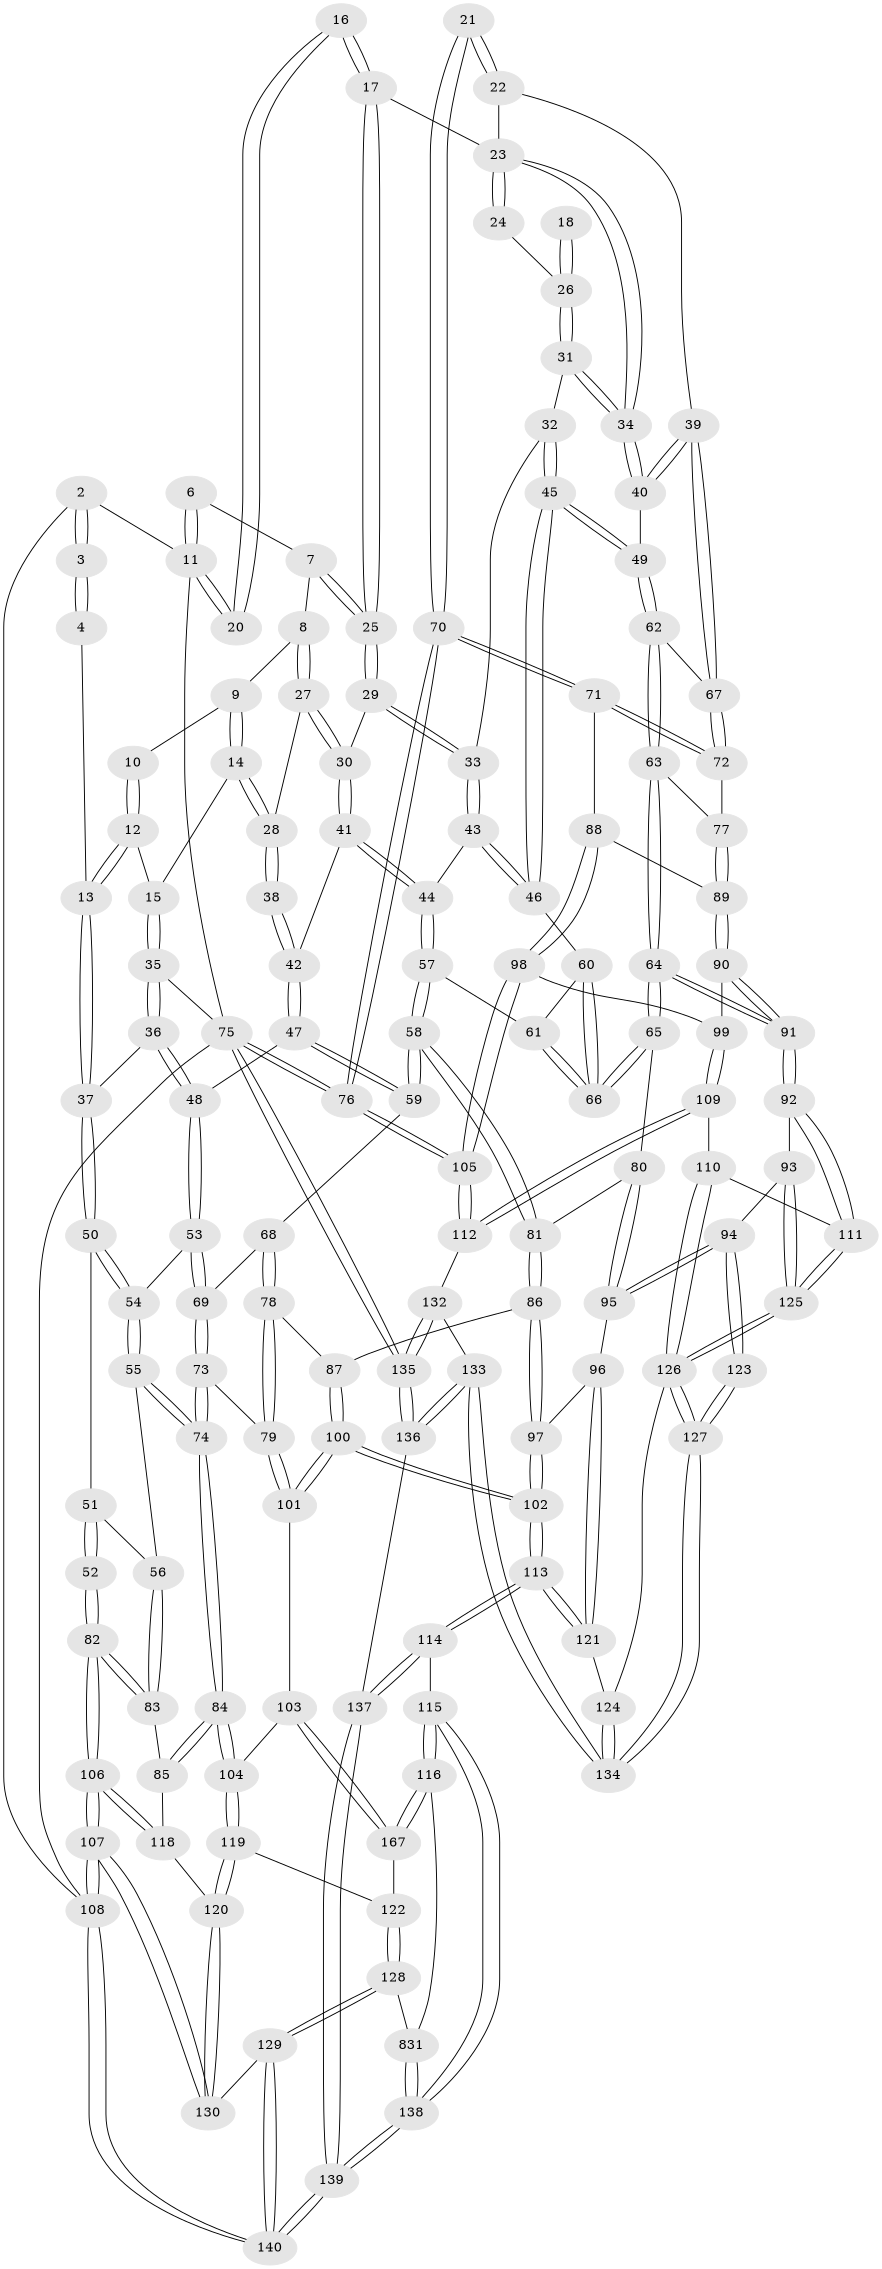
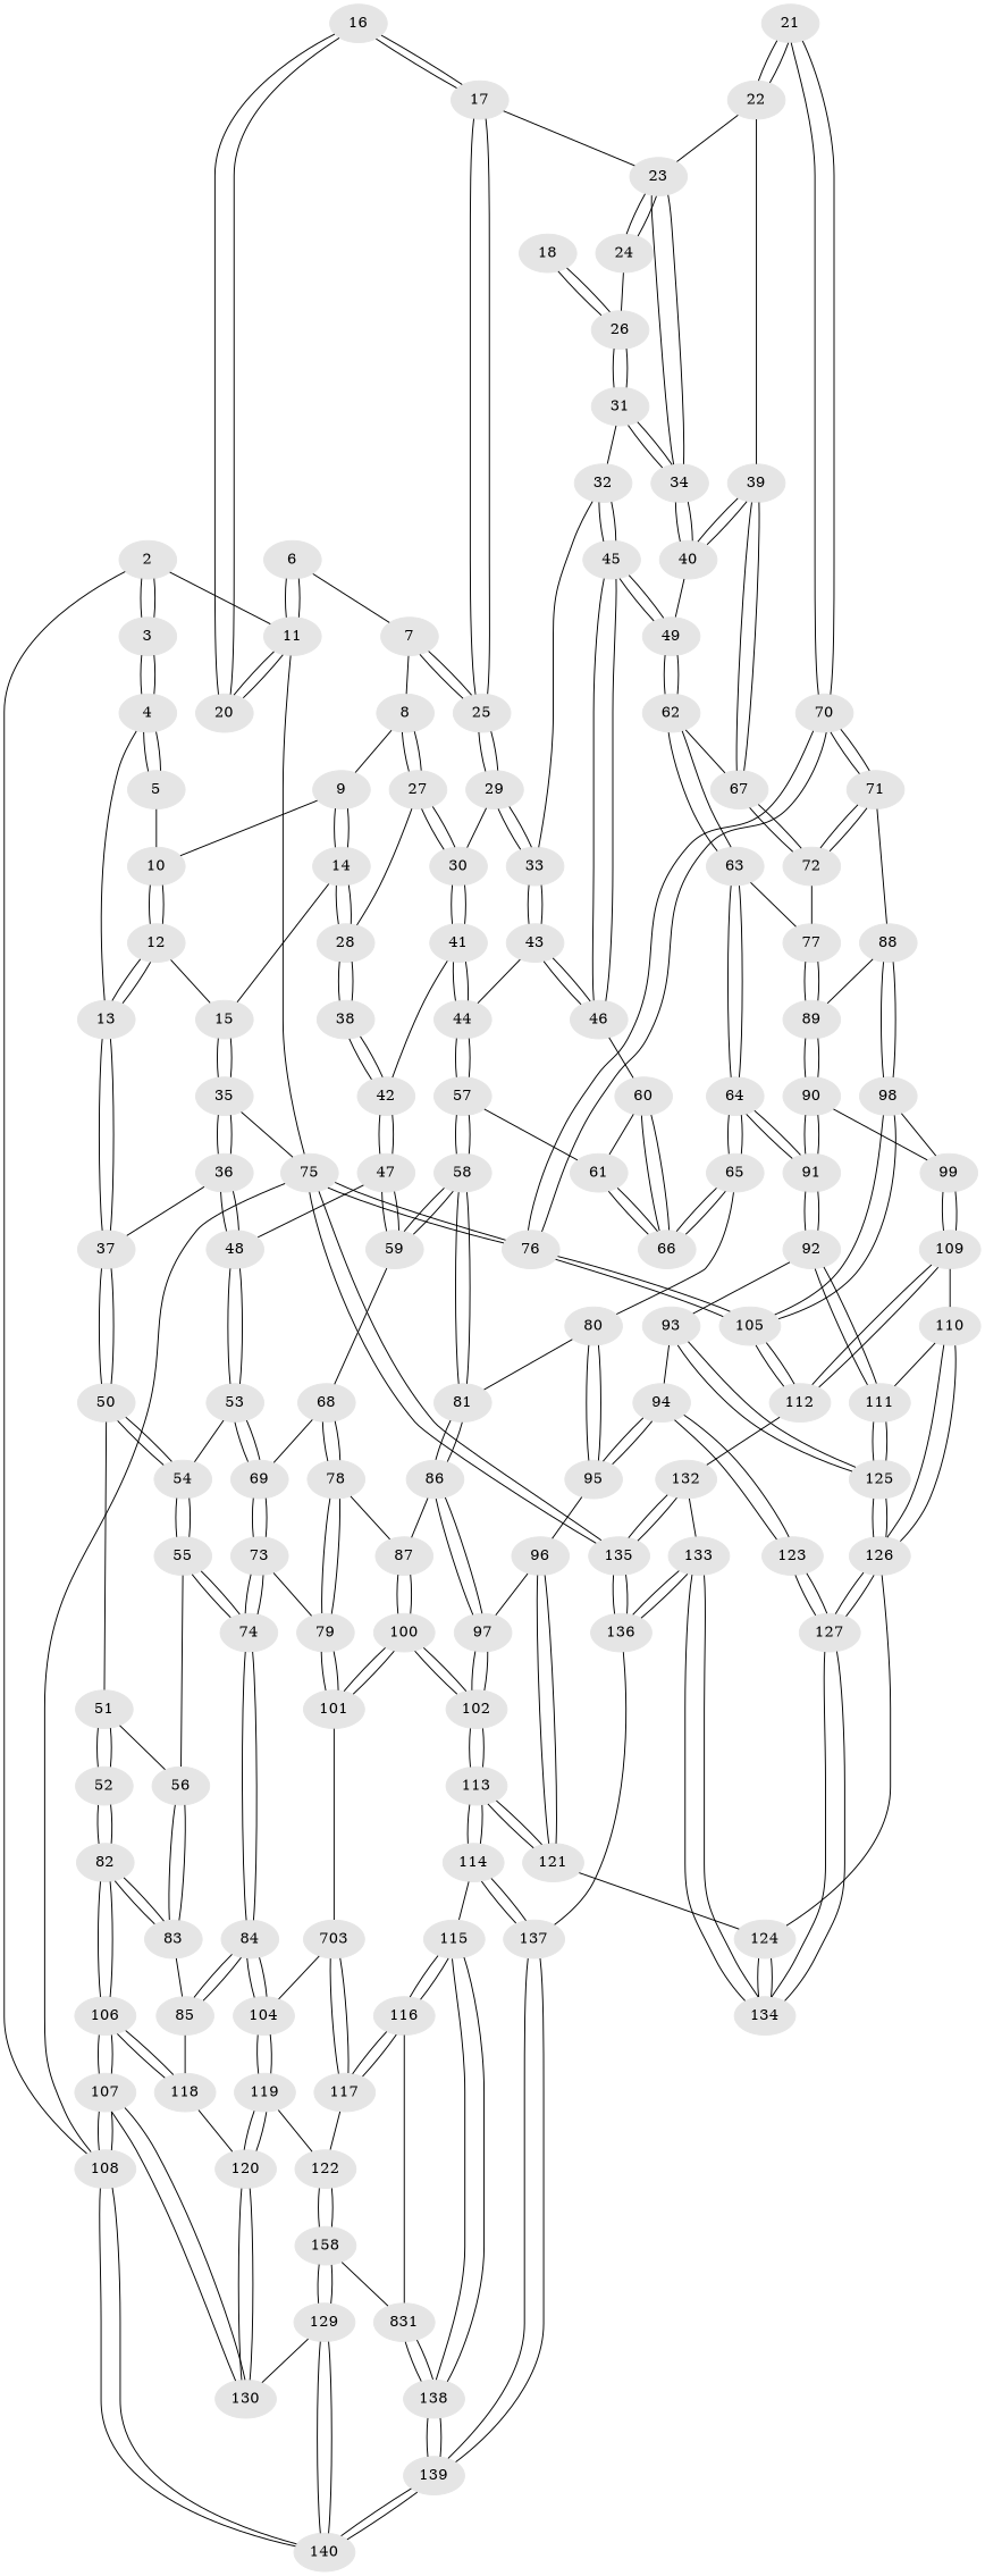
  graph {
    node [color=gray90 style=filled]
    2
    3
    11
    108
    6
    7
    4
    20
    75
    140
+   5
    13
    52
    82
    10
    37
    12
    8
    25
    9
    27
    29
    14
    28
    30
    15
    76
    135
    35
    50
    38
    36
    16
    17
    23
    18
    26
    31
    24
    21
    22
    70
    39
    71
    34
    40
    67
    33
    32
    41
    42
    43
    44
    45
    49
    46
    48
    53
    51
    54
    47
    72
    62
    57
    59
    60
    58
    61
    66
    68
    69
    63
    56
    55
    83
    106
    73
    74
    84
    85
    81
    86
    78
    64
    77
    65
    91
    89
    80
    92
    95
    79
    87
    88
    105
    98
    101
    104
    136
    112
    90
    100
-   103
+   103 [label=703]
    96
    97
    118
    107
    119
    120
    102
    99
    109
    93
    111
    94
    125
    123
    126
    127
    121
    124
    113
    110
-   117 [label=167]
+   117
    114
    122
    132
    130
    133
    115
    137
    116
    138
    139
    n135 [label=831]
-   128
+   128 [label=158]
    134
    129
    2 -- 3
    2 -- 3
    2 -- 11
    2 -- 108
    3 -- 4
    3 -- 4
    11 -- 20
    11 -- 20
    11 -- 75
    108 -- 140
    108 -- 140
    6 -- 11
    6 -- 11
    6 -- 7
    7 -- 8
    7 -- 25
    7 -- 25
+   4 -- 5
+   4 -- 5
    4 -- 13
    75 -- 108
    75 -- 76
    75 -- 76
    75 -- 135
    75 -- 135
+   5 -- 10
    13 -- 37
    13 -- 37
    52 -- 82
    52 -- 82
    82 -- 83
    82 -- 83
    82 -- 106
    82 -- 106
    10 -- 12
    10 -- 12
    37 -- 50
    37 -- 50
    12 -- 13
    12 -- 13
    12 -- 15
    8 -- 9
    8 -- 27
    8 -- 27
    25 -- 29
    25 -- 29
    9 -- 10
    9 -- 14
    9 -- 14
    27 -- 28
    27 -- 30
    27 -- 30
    29 -- 30
    29 -- 33
    29 -- 33
    14 -- 28
    14 -- 28
    14 -- 15
    28 -- 38
    28 -- 38
    30 -- 41
    30 -- 41
    15 -- 35
    15 -- 35
    76 -- 105
    76 -- 105
    135 -- 136
    135 -- 136
    35 -- 75
    35 -- 36
    35 -- 36
    50 -- 51
    50 -- 54
    50 -- 54
    38 -- 42
    38 -- 42
    36 -- 37
    36 -- 48
    36 -- 48
    16 -- 20
    16 -- 20
    16 -- 17
    16 -- 17
    17 -- 25
    17 -- 25
    17 -- 23
    23 -- 24
    23 -- 24
    23 -- 34
    23 -- 34
    18 -- 26
    18 -- 26
    26 -- 31
    26 -- 31
    31 -- 34
    31 -- 34
    31 -- 32
    24 -- 26
    21 -- 22
    21 -- 22
    21 -- 70
    21 -- 70
    22 -- 23
    22 -- 39
    70 -- 76
    70 -- 76
    70 -- 71
    70 -- 71
    39 -- 40
    39 -- 40
    39 -- 67
    39 -- 67
    71 -- 72
    71 -- 72
    71 -- 88
    34 -- 40
    34 -- 40
    40 -- 49
    67 -- 72
    67 -- 72
    33 -- 43
    33 -- 43
    32 -- 33
    32 -- 45
    32 -- 45
    41 -- 42
    41 -- 44
    41 -- 44
    42 -- 47
    42 -- 47
    43 -- 44
    43 -- 46
    43 -- 46
    44 -- 57
    44 -- 57
    45 -- 49
    45 -- 49
    45 -- 46
    45 -- 46
    49 -- 62
    49 -- 62
    46 -- 60
    48 -- 53
    48 -- 53
    53 -- 54
    53 -- 69
    53 -- 69
    51 -- 52
    51 -- 52
    51 -- 56
    54 -- 55
    54 -- 55
    47 -- 48
    47 -- 59
    47 -- 59
    72 -- 77
    62 -- 67
    62 -- 63
    62 -- 63
    57 -- 58
    57 -- 58
    57 -- 61
    59 -- 68
    60 -- 61
    60 -- 66
    60 -- 66
    58 -- 59
    58 -- 59
    58 -- 81
    58 -- 81
    61 -- 66
    61 -- 66
    68 -- 69
    68 -- 78
    68 -- 78
    69 -- 73
    69 -- 73
    63 -- 64
    63 -- 64
    63 -- 77
    56 -- 83
    56 -- 83
    55 -- 56
    55 -- 74
    55 -- 74
    83 -- 85
    106 -- 118
    106 -- 118
    106 -- 107
    106 -- 107
    73 -- 74
    73 -- 74
    73 -- 79
    74 -- 84
    74 -- 84
    84 -- 85
    84 -- 85
    84 -- 104
    84 -- 104
    85 -- 118
    81 -- 86
    81 -- 86
    86 -- 87
    86 -- 97
    86 -- 97
    78 -- 79
    78 -- 79
    78 -- 87
    64 -- 65
    64 -- 65
    64 -- 91
    64 -- 91
    77 -- 89
    77 -- 89
    65 -- 66
    65 -- 66
    65 -- 80
    91 -- 92
    91 -- 92
    89 -- 90
    89 -- 90
    80 -- 81
    80 -- 95
    80 -- 95
    92 -- 93
    92 -- 111
    92 -- 111
    95 -- 96
    79 -- 101
    79 -- 101
    87 -- 100
    87 -- 100
    88 -- 89
    88 -- 98
    88 -- 98
    105 -- 112
    105 -- 112
    98 -- 105
    98 -- 105
    98 -- 99
    101 -- 103
    104 -- 119
    104 -- 119
    136 -- 137
    112 -- 132
    90 -- 91
    90 -- 91
    90 -- 99
    100 -- 101
    100 -- 101
    100 -- 102
    100 -- 102
    103 -- 104
    103 -- 117
    103 -- 117
    96 -- 97
    96 -- 121
    96 -- 121
    97 -- 102
    97 -- 102
    118 -- 120
    107 -- 108
    107 -- 108
    107 -- 130
    107 -- 130
    119 -- 120
    119 -- 120
    119 -- 122
    120 -- 130
    120 -- 130
    102 -- 113
    102 -- 113
    99 -- 109
    99 -- 109
    109 -- 112
    109 -- 112
    109 -- 110
    93 -- 94
    93 -- 125
    93 -- 125
    111 -- 125
    111 -- 125
    94 -- 95
    94 -- 95
    94 -- 123
    94 -- 123
    125 -- 126
    125 -- 126
    123 -- 127
    123 -- 127
    126 -- 127
    126 -- 127
    126 -- 124
    127 -- 134
    127 -- 134
    121 -- 124
    124 -- 134
    124 -- 134
    113 -- 121
    113 -- 121
    113 -- 114
    113 -- 114
    110 -- 111
    110 -- 126
    110 -- 126
    117 -- 122
    114 -- 115
    114 -- 137
    114 -- 137
    122 -- 128
    122 -- 128
    132 -- 135
    132 -- 135
    132 -- 133
    133 -- 136
    133 -- 136
    133 -- 134
    133 -- 134
    115 -- 116
    115 -- 116
    115 -- 138
    115 -- 138
    137 -- 139
    137 -- 139
    116 -- 117
    116 -- 117
    116 -- n135
    138 -- 139
    138 -- 139
    139 -- 140
    139 -- 140
    n135 -- 138
    n135 -- 138
    128 -- n135
    128 -- 129
    128 -- 129
    129 -- 140
    129 -- 140
    129 -- 130
  }
